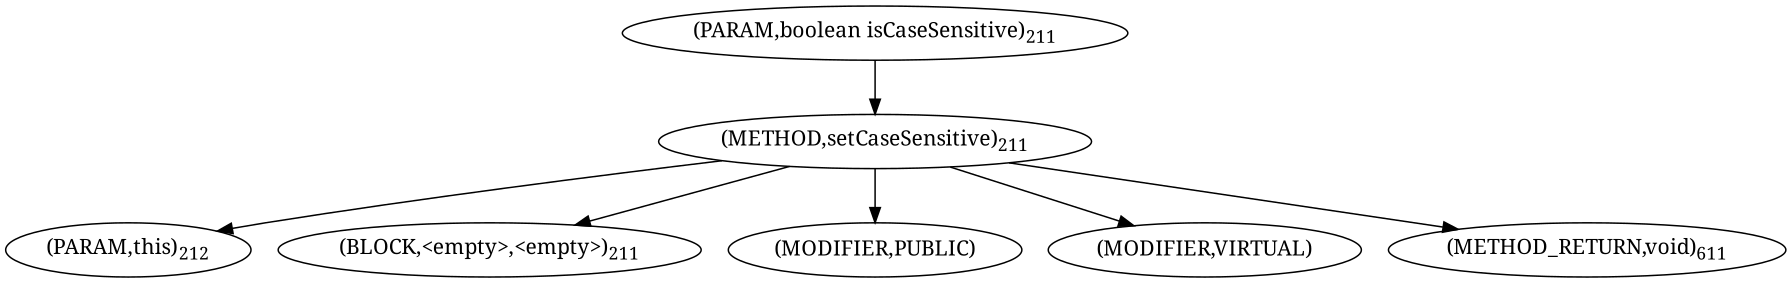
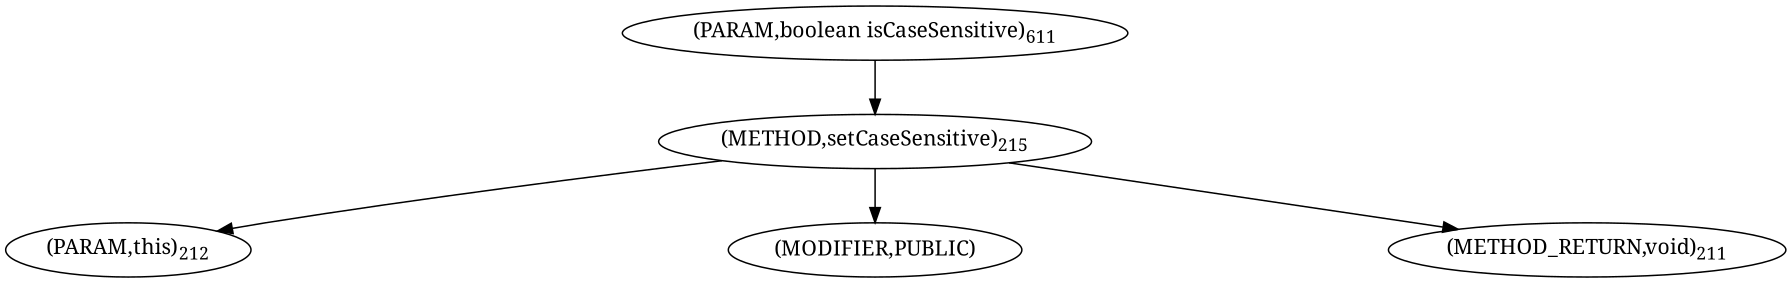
  digraph {
    fontname="Noto Serif"
    node [fontname="Noto Serif"]
    edge [fontname="Noto Serif"]
-   n1 [label=<(METHOD,setCaseSensitive)<SUB>211</SUB>>]
+   n1 [label=<(METHOD,setCaseSensitive)<SUB>215</SUB>>]
    n2 [label=<(PARAM,this)<SUB>212</SUB>>]
-   n3 [label=<(BLOCK,&lt;empty&gt;,&lt;empty&gt;)<SUB>211</SUB>>]
    n4 [label=<(MODIFIER,PUBLIC)>]
-   n5 [label=<(MODIFIER,VIRTUAL)>]
-   n6 [label=<(METHOD_RETURN,void)<SUB>611</SUB>>]
-   n7 [label=<(PARAM,boolean isCaseSensitive)<SUB>211</SUB>>]
+   n6 [label=<(METHOD_RETURN,void)<SUB>211</SUB>>]
+   n7 [label=<(PARAM,boolean isCaseSensitive)<SUB>611</SUB>>]
    n1 -> n2
-   n1 -> n3
    n1 -> n4
-   n1 -> n5
    n1 -> n6
    n7 -> n1
  }
